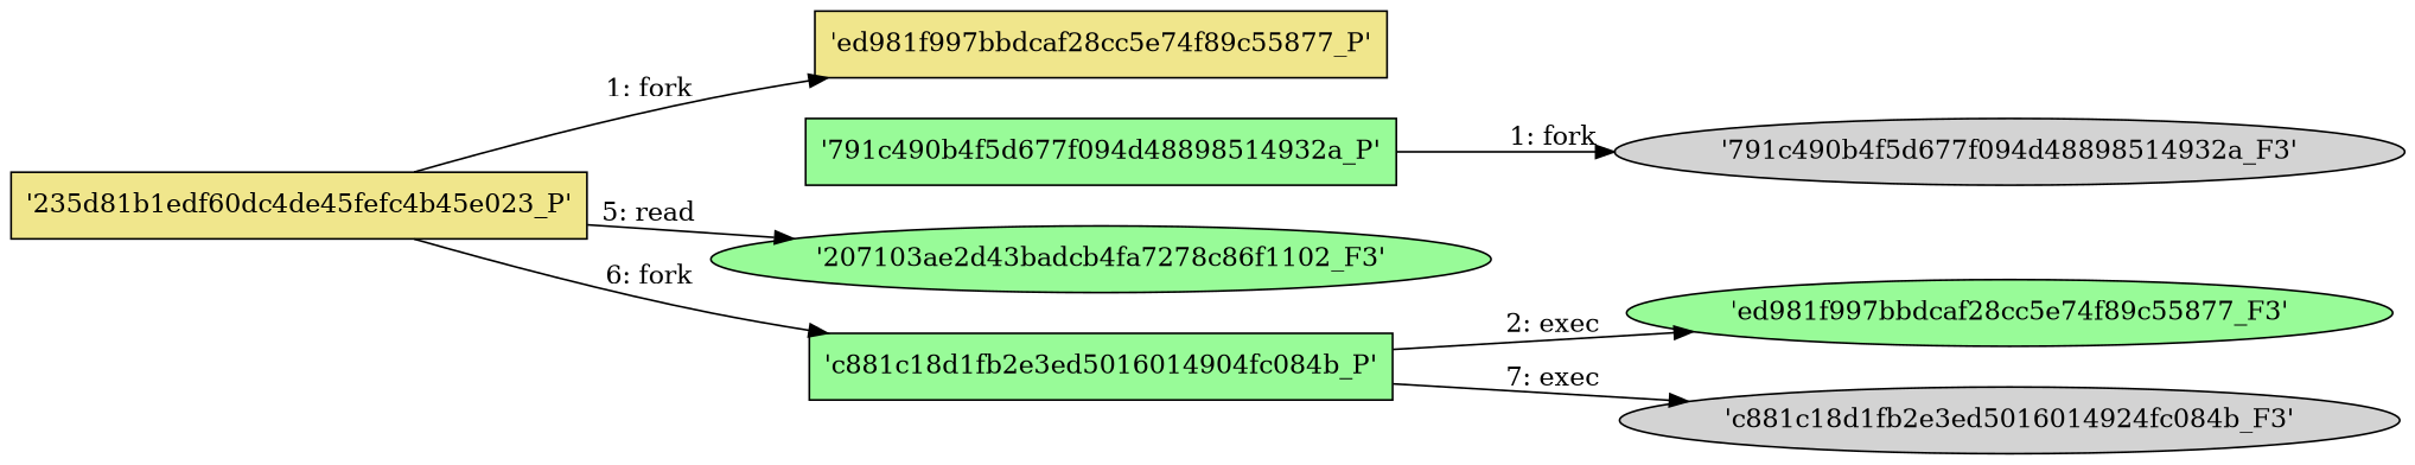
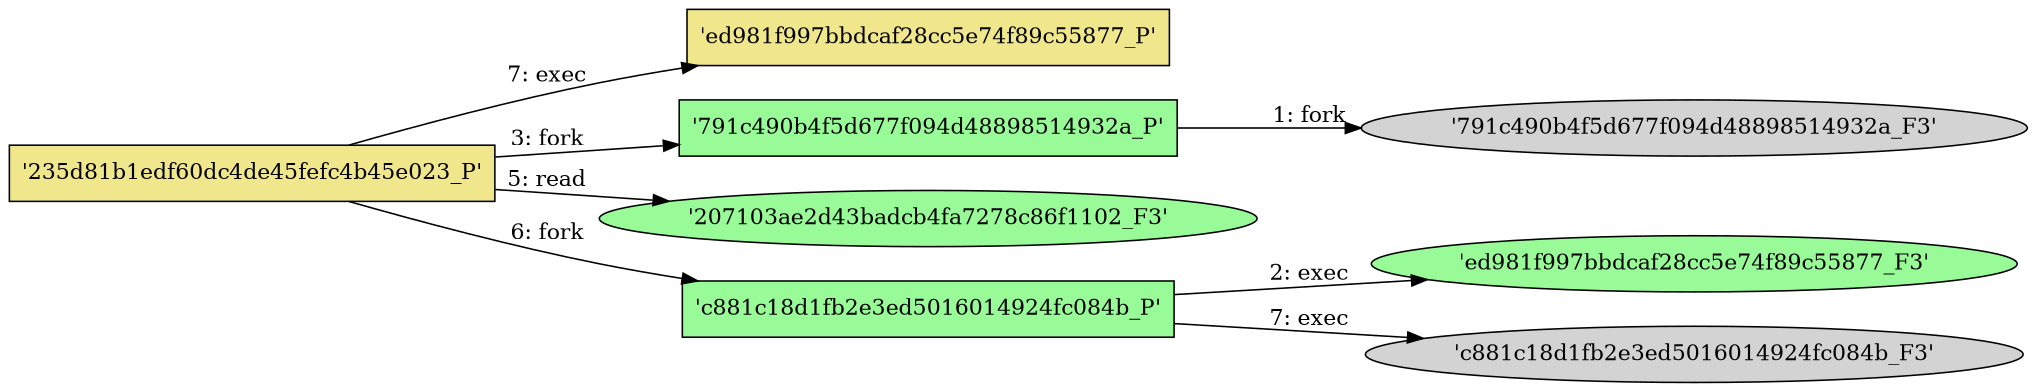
  digraph {
    engine=neato
    fixedsize=false
    fontsize=10
    nodesep=0.3
    rankdir=LR
    ranksep=0
    splines=true
    node [fillcolor=palegreen node_type=Process shape=box style=filled]
    "'235d81b1edf60dc4de45fefc4b45e023_P'" [fillcolor=khaki]
    "'ed981f997bbdcaf28cc5e74f89c55877_P'" [fillcolor=khaki]
    "'791c490b4f5d677f094d48898514932a_P'"
    n4 [label="'207103ae2d43badcb4fa7278c86f1102_F3'" node_type=file shape=ellipse]
-   "'c881c18d1fb2e3ed5016014924fc084b_P'" [label="'c881c18d1fb2e3ed5016014904fc084b_P'"]
+   "'c881c18d1fb2e3ed5016014924fc084b_P'"
    "'791c490b4f5d677f094d48898514932a_F3'" [fillcolor=lightgrey node_type=File shape=ellipse]
    "'ed981f997bbdcaf28cc5e74f89c55877_F3'" [node_type=File shape=ellipse]
    "'c881c18d1fb2e3ed5016014924fc084b_F3'" [fillcolor=lightgrey node_type=File shape=ellipse]
-   "'235d81b1edf60dc4de45fefc4b45e023_P'" -> "'ed981f997bbdcaf28cc5e74f89c55877_P'" [label="1: fork"]
+   "'235d81b1edf60dc4de45fefc4b45e023_P'" -> "'ed981f997bbdcaf28cc5e74f89c55877_P'" [label="7: exec"]
+   "'235d81b1edf60dc4de45fefc4b45e023_P'" -> "'791c490b4f5d677f094d48898514932a_P'" [label="3: fork"]
    "'235d81b1edf60dc4de45fefc4b45e023_P'" -> n4 [label="5: read"]
    "'235d81b1edf60dc4de45fefc4b45e023_P'" -> "'c881c18d1fb2e3ed5016014924fc084b_P'" [label="6: fork"]
    "'791c490b4f5d677f094d48898514932a_P'" -> "'791c490b4f5d677f094d48898514932a_F3'" [label="1: fork"]
    "'c881c18d1fb2e3ed5016014924fc084b_P'" -> "'ed981f997bbdcaf28cc5e74f89c55877_F3'" [label="2: exec"]
    "'c881c18d1fb2e3ed5016014924fc084b_P'" -> "'c881c18d1fb2e3ed5016014924fc084b_F3'" [label="7: exec"]
  }
